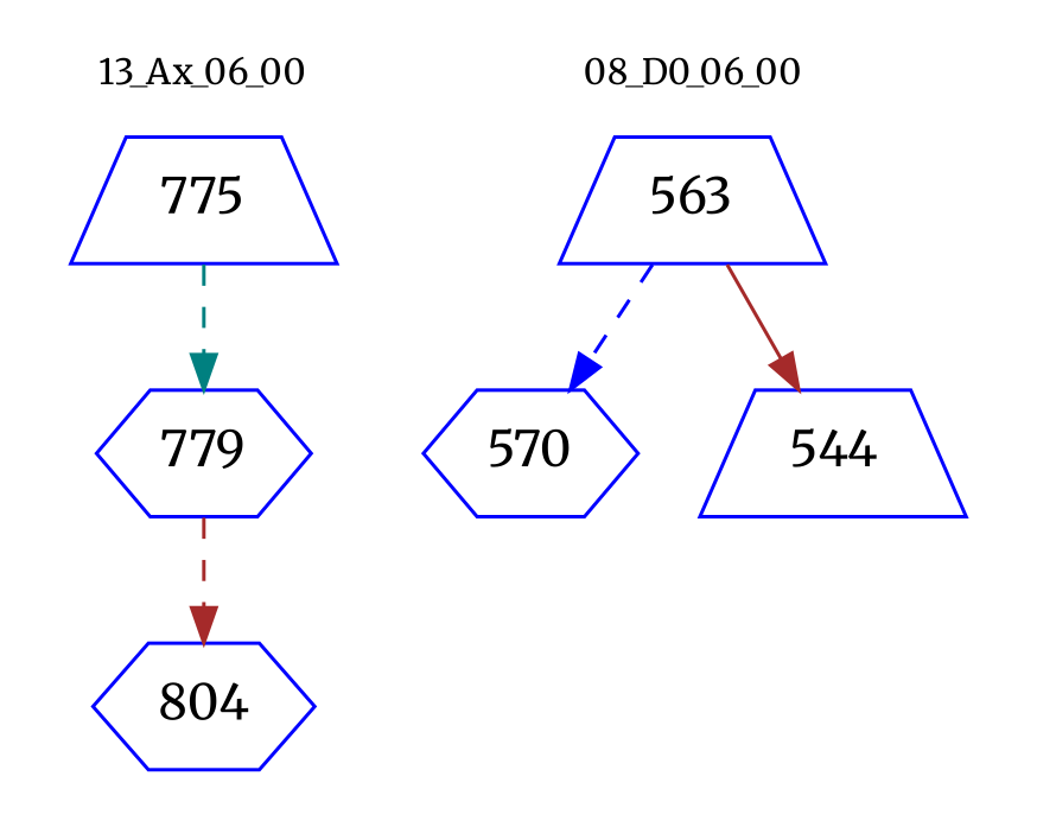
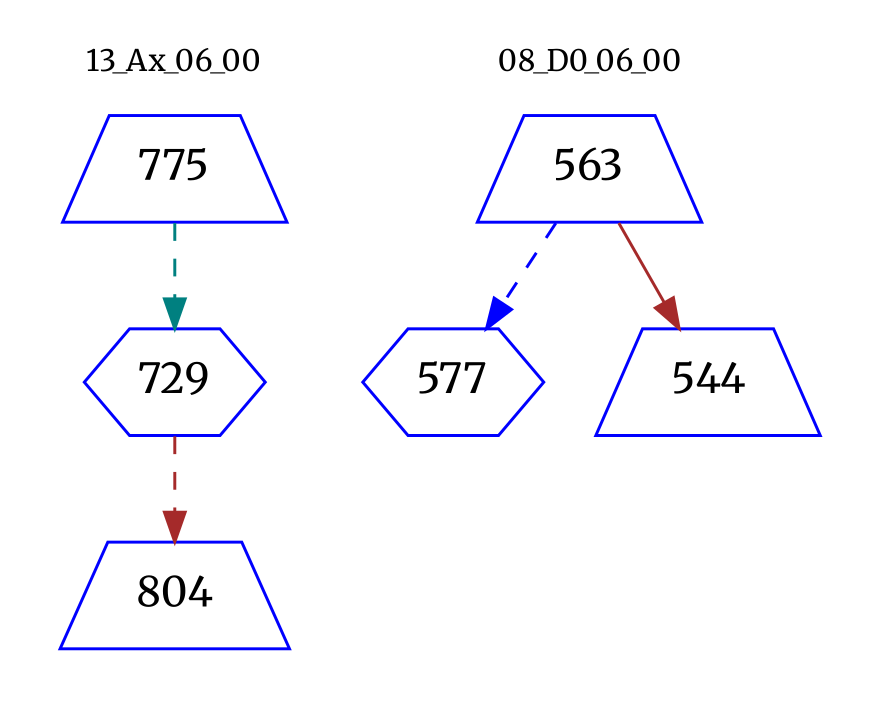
  digraph {
    fontname=Merriweather
    node [color=blue fontname=Merriweather shape=trapezium]
    edge [color=brown fontname=Merriweather style=dashed]
-   n1 [label=779 shape=hexagon]
+   n1 [label=729 shape=hexagon]
    n2 [label=775]
-   n3 [label=804 shape=hexagon]
+   n3 [label=804]
    n4 [label=563]
-   n5 [label=570 shape=hexagon]
+   n5 [label=577 shape=hexagon]
    n6 [label=544]
    subgraph cluster_1 {
      color=white
      fontsize=10
      label="13_Ax_06_00"
      n1
      n2
      n3
    }
    subgraph cluster_2 {
      color=white
      fontsize=10
      label="08_D0_06_00"
      n4
      n5
      n6
    }
    n1 -> n3
    n2 -> n1 [color=teal]
    n4 -> n5 [color=blue]
    n4 -> n6 [style=solid]
  }
